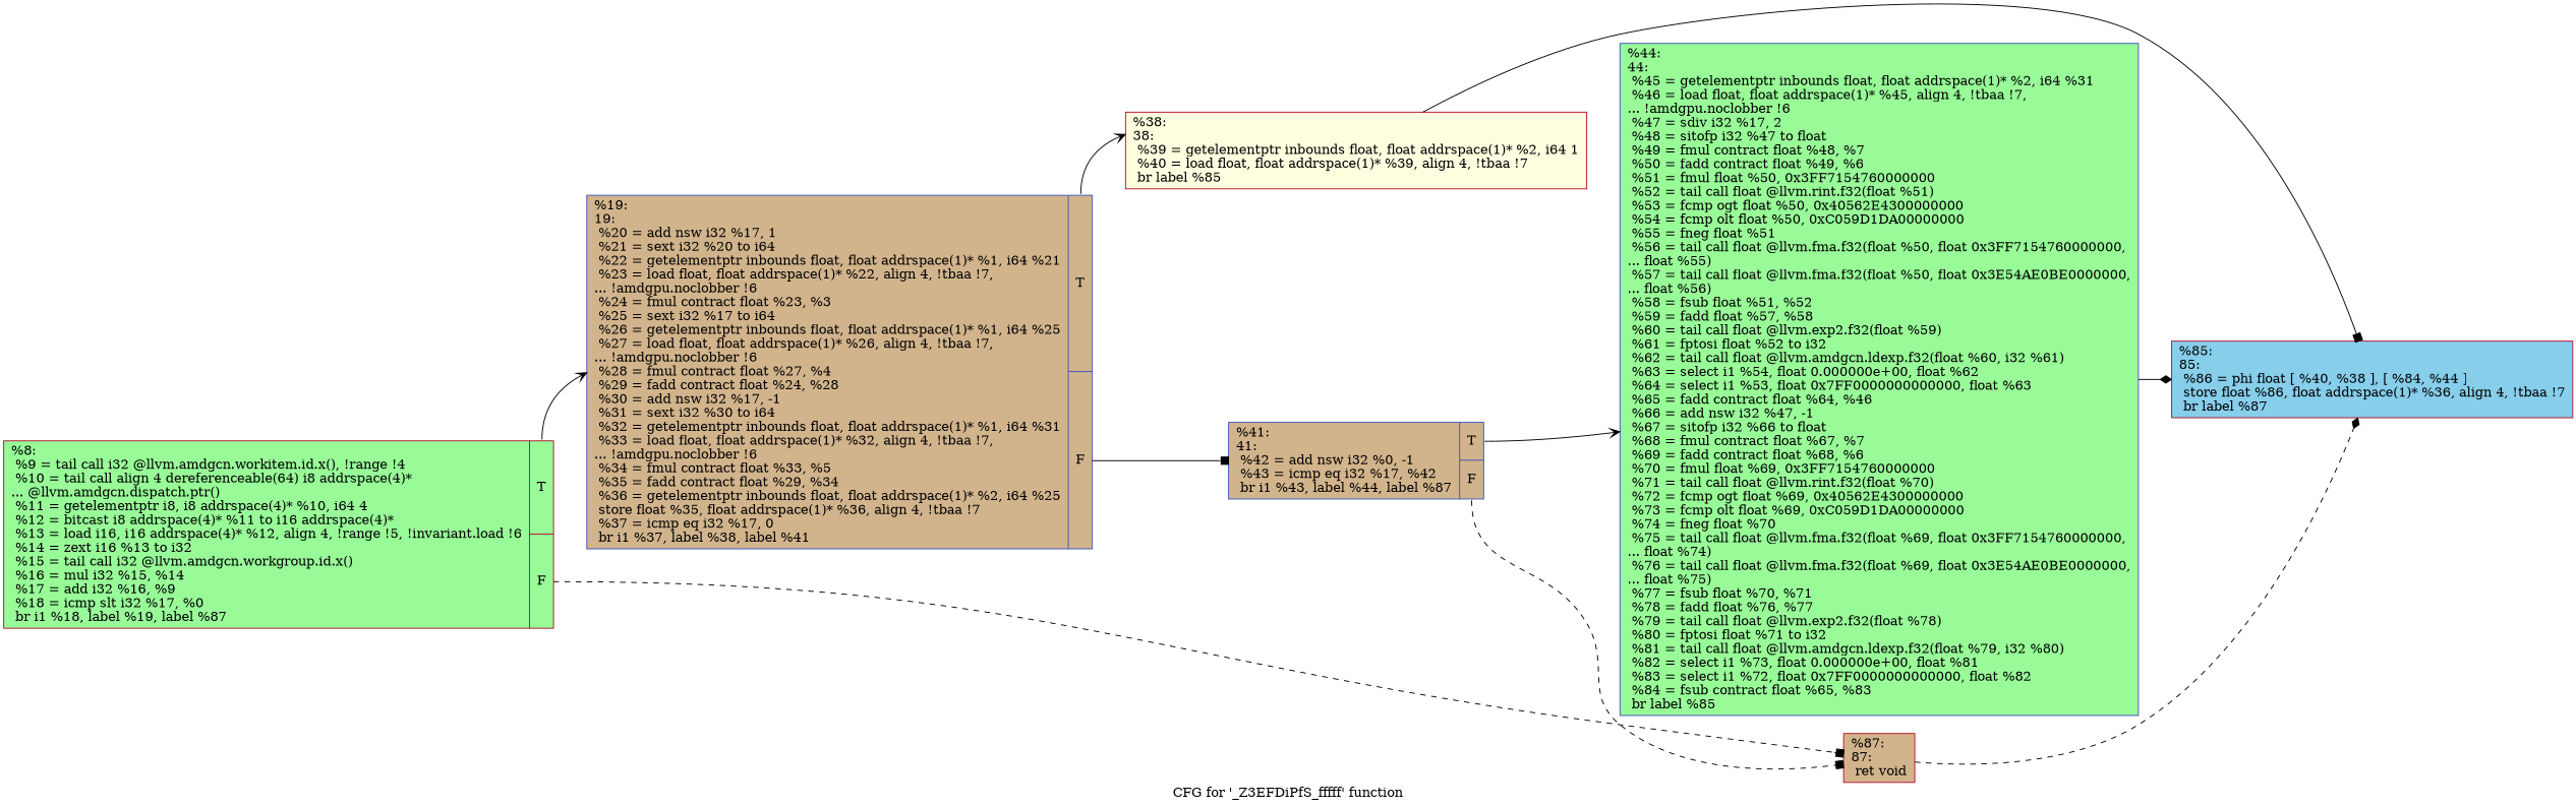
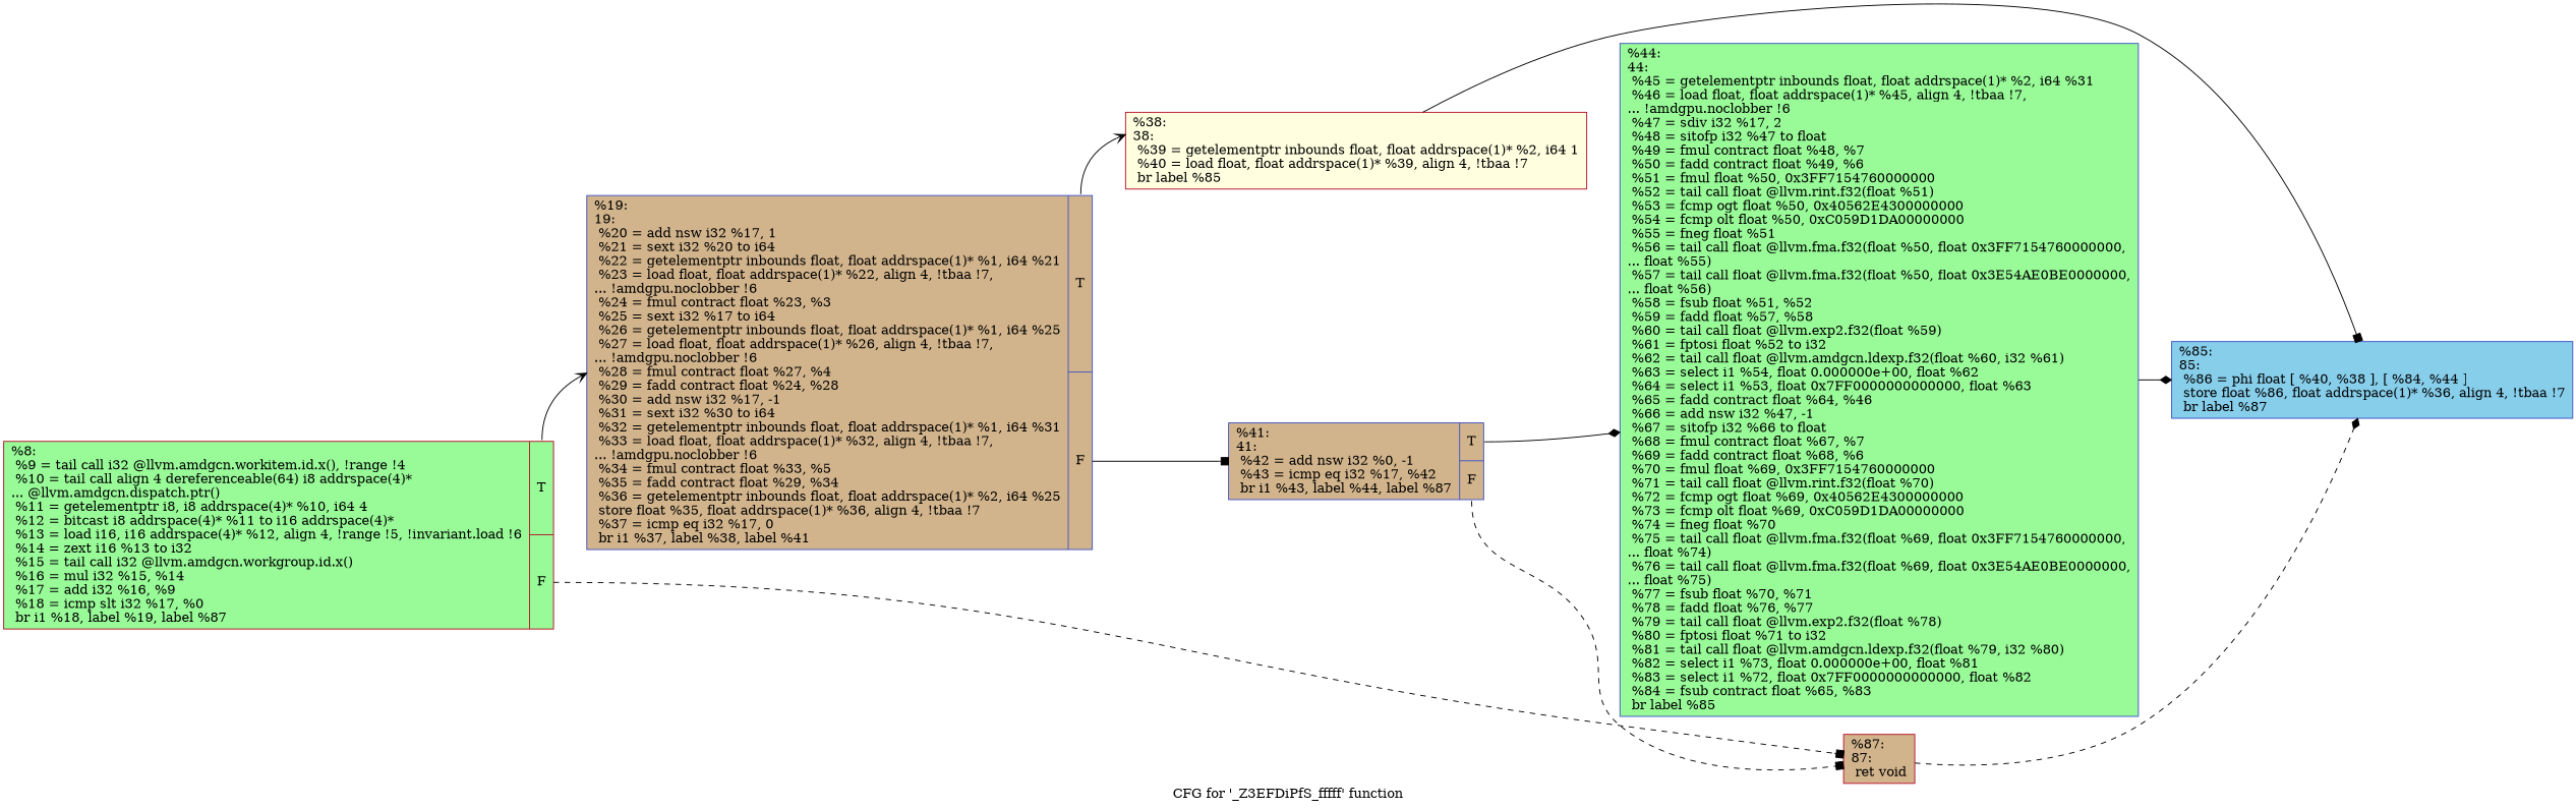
  digraph {
    label="CFG for '_Z3EFDiPfS_fffff' function"
    rankdir=LR
    node [color="#3d50c3ff" fillcolor=tan shape=record style=filled]
    edge [arrowhead=box style=solid]
    n1 [color="#b70d28ff" fillcolor=palegreen label="{%8:\l  %9 = tail call i32 @llvm.amdgcn.workitem.id.x(), !range !4\l  %10 = tail call align 4 dereferenceable(64) i8 addrspace(4)*\l... @llvm.amdgcn.dispatch.ptr()\l  %11 = getelementptr i8, i8 addrspace(4)* %10, i64 4\l  %12 = bitcast i8 addrspace(4)* %11 to i16 addrspace(4)*\l  %13 = load i16, i16 addrspace(4)* %12, align 4, !range !5, !invariant.load !6\l  %14 = zext i16 %13 to i32\l  %15 = tail call i32 @llvm.amdgcn.workgroup.id.x()\l  %16 = mul i32 %15, %14\l  %17 = add i32 %16, %9\l  %18 = icmp slt i32 %17, %0\l  br i1 %18, label %19, label %87\l|{<s0>T|<s1>F}}"]
    n2 [label="{%19:\l19:                                               \l  %20 = add nsw i32 %17, 1\l  %21 = sext i32 %20 to i64\l  %22 = getelementptr inbounds float, float addrspace(1)* %1, i64 %21\l  %23 = load float, float addrspace(1)* %22, align 4, !tbaa !7,\l... !amdgpu.noclobber !6\l  %24 = fmul contract float %23, %3\l  %25 = sext i32 %17 to i64\l  %26 = getelementptr inbounds float, float addrspace(1)* %1, i64 %25\l  %27 = load float, float addrspace(1)* %26, align 4, !tbaa !7,\l... !amdgpu.noclobber !6\l  %28 = fmul contract float %27, %4\l  %29 = fadd contract float %24, %28\l  %30 = add nsw i32 %17, -1\l  %31 = sext i32 %30 to i64\l  %32 = getelementptr inbounds float, float addrspace(1)* %1, i64 %31\l  %33 = load float, float addrspace(1)* %32, align 4, !tbaa !7,\l... !amdgpu.noclobber !6\l  %34 = fmul contract float %33, %5\l  %35 = fadd contract float %29, %34\l  %36 = getelementptr inbounds float, float addrspace(1)* %2, i64 %25\l  store float %35, float addrspace(1)* %36, align 4, !tbaa !7\l  %37 = icmp eq i32 %17, 0\l  br i1 %37, label %38, label %41\l|{<s0>T|<s1>F}}"]
    n3 [color="#b70d28ff" label="{%87:\l87:                                               \l  ret void\l}"]
    n4 [color="#b70d28ff" fillcolor=lightyellow label="{%38:\l38:                                               \l  %39 = getelementptr inbounds float, float addrspace(1)* %2, i64 1\l  %40 = load float, float addrspace(1)* %39, align 4, !tbaa !7\l  br label %85\l}"]
    n5 [label="{%41:\l41:                                               \l  %42 = add nsw i32 %0, -1\l  %43 = icmp eq i32 %17, %42\l  br i1 %43, label %44, label %87\l|{<s0>T|<s1>F}}"]
-   n6 [color="#b70d28ff" fillcolor=skyblue label="{%85:\l85:                                               \l  %86 = phi float [ %40, %38 ], [ %84, %44 ]\l  store float %86, float addrspace(1)* %36, align 4, !tbaa !7\l  br label %87\l}"]
+   n6 [fillcolor=skyblue label="{%85:\l85:                                               \l  %86 = phi float [ %40, %38 ], [ %84, %44 ]\l  store float %86, float addrspace(1)* %36, align 4, !tbaa !7\l  br label %87\l}"]
    n7 [fillcolor=palegreen label="{%44:\l44:                                               \l  %45 = getelementptr inbounds float, float addrspace(1)* %2, i64 %31\l  %46 = load float, float addrspace(1)* %45, align 4, !tbaa !7,\l... !amdgpu.noclobber !6\l  %47 = sdiv i32 %17, 2\l  %48 = sitofp i32 %47 to float\l  %49 = fmul contract float %48, %7\l  %50 = fadd contract float %49, %6\l  %51 = fmul float %50, 0x3FF7154760000000\l  %52 = tail call float @llvm.rint.f32(float %51)\l  %53 = fcmp ogt float %50, 0x40562E4300000000\l  %54 = fcmp olt float %50, 0xC059D1DA00000000\l  %55 = fneg float %51\l  %56 = tail call float @llvm.fma.f32(float %50, float 0x3FF7154760000000,\l... float %55)\l  %57 = tail call float @llvm.fma.f32(float %50, float 0x3E54AE0BE0000000,\l... float %56)\l  %58 = fsub float %51, %52\l  %59 = fadd float %57, %58\l  %60 = tail call float @llvm.exp2.f32(float %59)\l  %61 = fptosi float %52 to i32\l  %62 = tail call float @llvm.amdgcn.ldexp.f32(float %60, i32 %61)\l  %63 = select i1 %54, float 0.000000e+00, float %62\l  %64 = select i1 %53, float 0x7FF0000000000000, float %63\l  %65 = fadd contract float %64, %46\l  %66 = add nsw i32 %47, -1\l  %67 = sitofp i32 %66 to float\l  %68 = fmul contract float %67, %7\l  %69 = fadd contract float %68, %6\l  %70 = fmul float %69, 0x3FF7154760000000\l  %71 = tail call float @llvm.rint.f32(float %70)\l  %72 = fcmp ogt float %69, 0x40562E4300000000\l  %73 = fcmp olt float %69, 0xC059D1DA00000000\l  %74 = fneg float %70\l  %75 = tail call float @llvm.fma.f32(float %69, float 0x3FF7154760000000,\l... float %74)\l  %76 = tail call float @llvm.fma.f32(float %69, float 0x3E54AE0BE0000000,\l... float %75)\l  %77 = fsub float %70, %71\l  %78 = fadd float %76, %77\l  %79 = tail call float @llvm.exp2.f32(float %78)\l  %80 = fptosi float %71 to i32\l  %81 = tail call float @llvm.amdgcn.ldexp.f32(float %79, i32 %80)\l  %82 = select i1 %73, float 0.000000e+00, float %81\l  %83 = select i1 %72, float 0x7FF0000000000000, float %82\l  %84 = fsub contract float %65, %83\l  br label %85\l}"]
    n1 -> n2 [arrowhead=vee tailport=s0]
    n1 -> n3 [style=dashed tailport=s1]
    n2 -> n4 [arrowhead=vee tailport=s0]
    n2 -> n5 [tailport=s1]
    n3 -> n6 [arrowhead=diamond style=dashed]
    n4 -> n6
    n5 -> n3 [style=dashed tailport=s1]
-   n5 -> n7 [arrowhead=vee tailport=s0]
+   n5 -> n7 [arrowhead=diamond tailport=s0]
    n7 -> n6 [arrowhead=diamond]
  }
